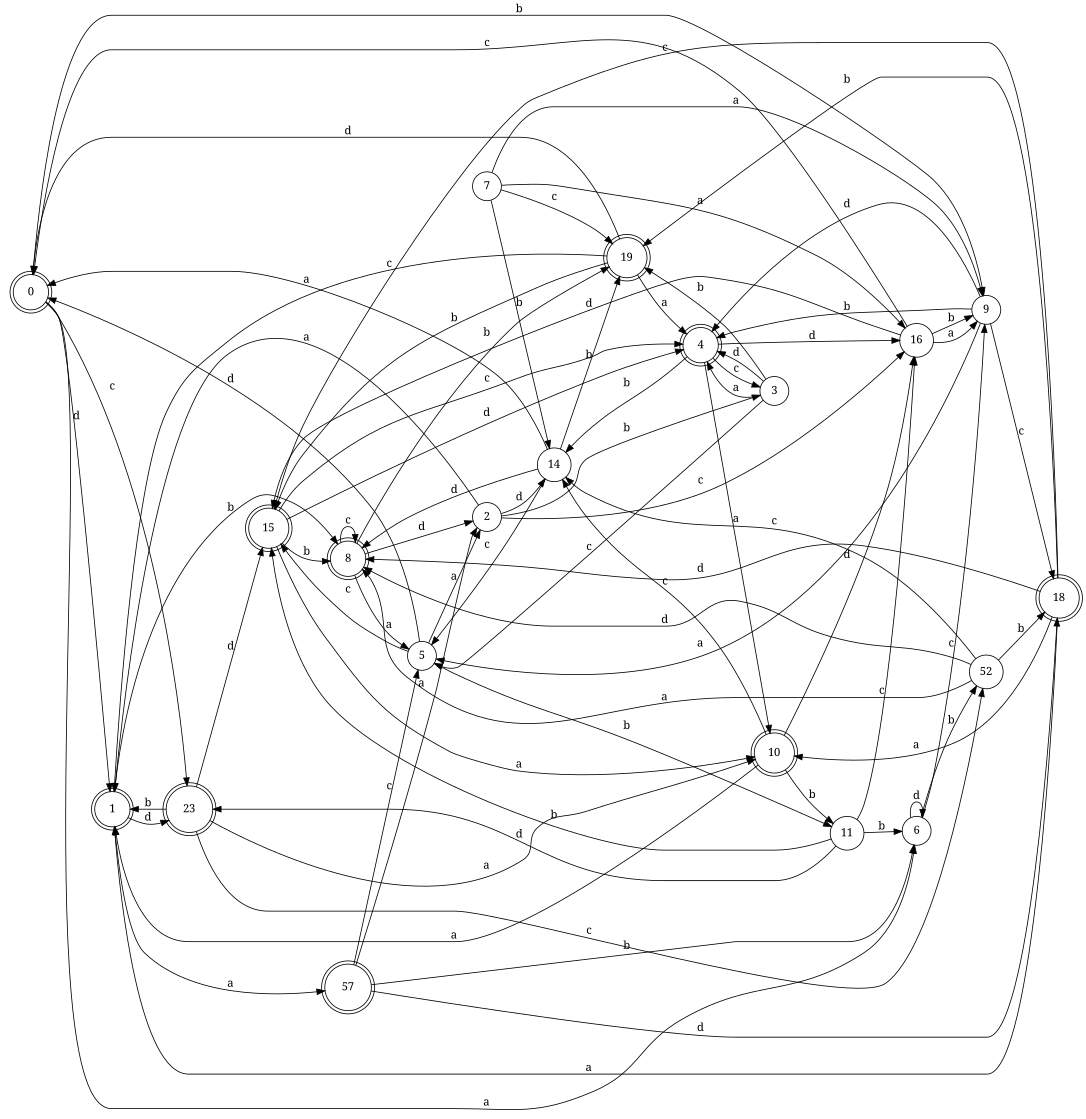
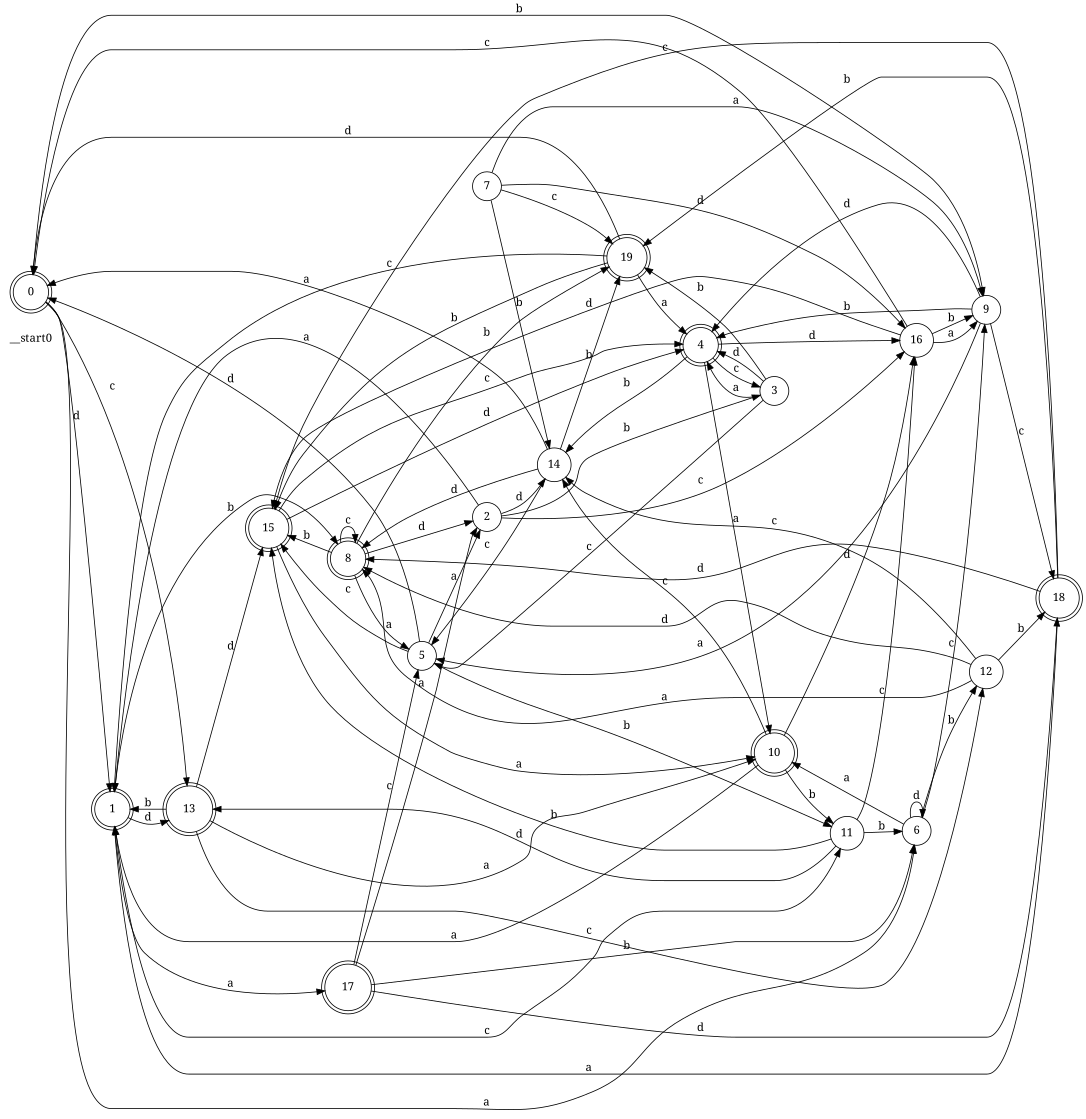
  digraph {
    fontname="Noto Serif"
    rankdir=LR
    node [fontname="Noto Serif" shape=doublecircle color=black fillcolor=white style="rounded,filled"]
    edge [fontname="Noto Serif"]
+   __start0 [shape=none color="" fillcolor="" style=""]
    n2 [label=0]
    n3 [label=1]
    n4 [label=6 shape=circle style=filled]
    n5 [label=9 shape=circle style=filled]
-   n6 [label=23]
+   n6 [label=13]
    n7 [label=8]
    n8 [label=11 shape=circle style=filled]
-   n9 [label=57]
+   n9 [label=17]
    n10 [label=10]
-   n11 [label=52 shape=circle style=filled]
+   n11 [label=12 shape=circle style=filled]
    n12 [label=4]
    n13 [label=5 shape=circle style=filled]
    n14 [label=18]
    n15 [label=15]
    n16 [label=2 shape=circle style=filled]
    n17 [label=19]
    n18 [label=16 shape=circle style=filled]
    n19 [label=3 shape=circle style=filled]
    n20 [label=14 shape=circle style=filled]
    n21 [label=7 shape=circle style=filled]
    n2 -> n3 [label=d]
    n2 -> n4 [label=a]
    n2 -> n5 [label=b]
    n2 -> n6 [label=c]
    n3 -> n6 [label=d]
    n3 -> n7 [label=b]
+   n3 -> n8 [label=c]
    n3 -> n9 [label=a]
    n4 -> n4 [label=d]
    n4 -> n5 [label=c]
-   n14 -> n10 [label=a]
+   n4 -> n10 [label=a]
    n4 -> n11 [label=b]
    n5 -> n12 [label=b]
    n5 -> n12 [label=d]
    n5 -> n13 [label=a]
    n5 -> n14 [label=c]
    n6 -> n3 [label=b]
    n6 -> n10 [label=a]
    n6 -> n11 [label=c]
    n6 -> n15 [label=d]
    n7 -> n7 [label=c]
    n7 -> n13 [label=a]
    n7 -> n16 [label=d]
    n7 -> n17 [label=b]
    n8 -> n4 [label=b]
    n8 -> n6 [label=d]
    n8 -> n15 [label=b]
    n8 -> n18 [label=c]
    n9 -> n4 [label=b]
    n9 -> n13 [label=c]
    n9 -> n14 [label=d]
    n9 -> n16 [label=a]
    n10 -> n3 [label=a]
    n10 -> n8 [label=b]
    n10 -> n18 [label=d]
    n10 -> n20 [label=c]
    n11 -> n7 [label=a]
    n11 -> n7 [label=d]
    n11 -> n14 [label=b]
    n11 -> n20 [label=c]
    n12 -> n10 [label=a]
    n12 -> n18 [label=d]
    n12 -> n19 [label=c]
    n12 -> n20 [label=b]
    n13 -> n2 [label=d]
    n13 -> n8 [label=b]
    n13 -> n15 [label=c]
    n13 -> n16 [label=a]
    n14 -> n3 [label=a]
    n14 -> n7 [label=d]
    n14 -> n15 [label=c]
    n14 -> n17 [label=b]
-   n15 -> n7 [label=b]
+   n7 -> n15 [label=b]
    n15 -> n10 [label=a]
    n15 -> n12 [label=c]
    n15 -> n12 [label=d]
    n16 -> n3 [label=a]
    n16 -> n18 [label=c]
    n16 -> n19 [label=b]
    n16 -> n20 [label=d]
    n17 -> n2 [label=d]
    n17 -> n3 [label=c]
    n17 -> n12 [label=a]
    n17 -> n15 [label=b]
    n18 -> n2 [label=c]
    n18 -> n5 [label=a]
    n18 -> n5 [label=b]
    n18 -> n15 [label=d]
    n19 -> n12 [label=a]
    n19 -> n12 [label=d]
    n19 -> n13 [label=c]
    n19 -> n17 [label=b]
    n20 -> n2 [label=a]
    n20 -> n7 [label=d]
    n20 -> n13 [label=c]
    n20 -> n17 [label=b]
    n21 -> n5 [label=a]
    n21 -> n17 [label=c]
-   n21 -> n18 [label=a]
+   n21 -> n18 [label=d]
    n21 -> n20 [label=b]
  }
